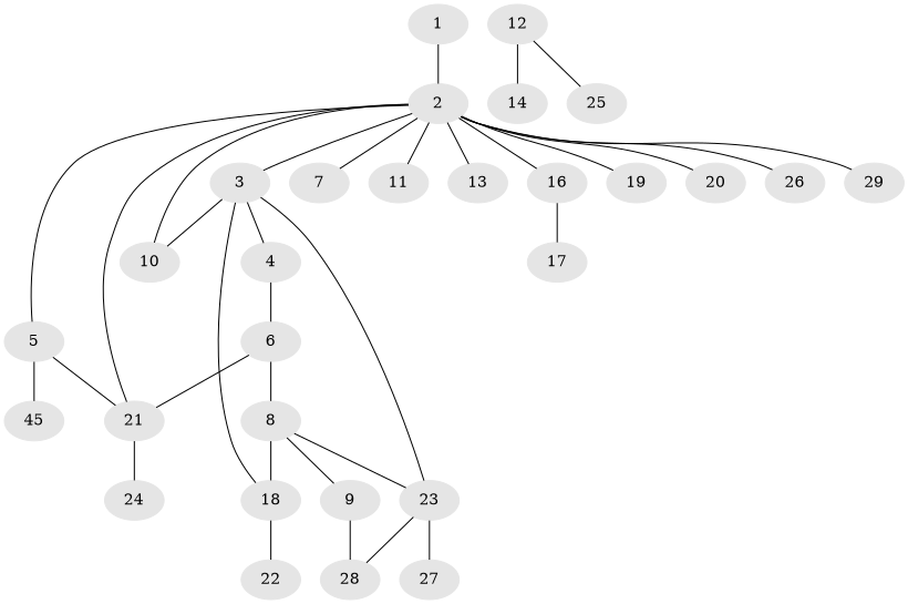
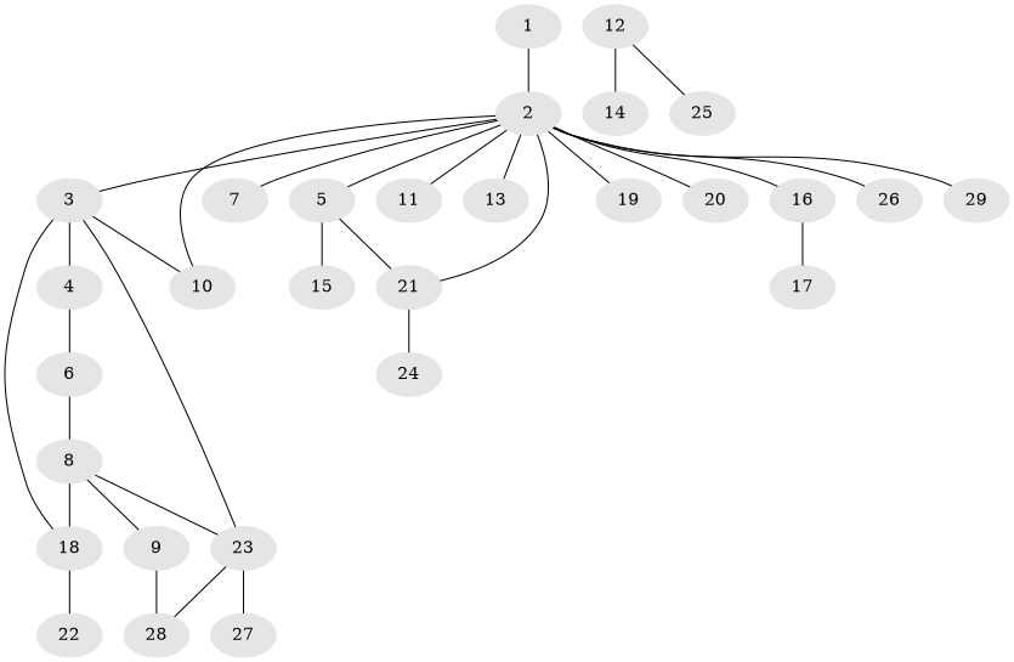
  graph {
    node [color=gray90 style=filled]
    edge [weight=1.0]
    1
    2
    3
    5
    7
    10
    11
    13
    16
    19
    20
    21
    26
    29
    4
    18
    23
-   15 [label=45]
+   15
    17
    24
    6
    22
    27
    28
    8
    9
    12
    14
    25
    1 -- 2
    2 -- 3
    2 -- 5
    2 -- 7
    2 -- 10
    2 -- 11
    2 -- 13
    2 -- 16
    2 -- 19
    2 -- 20
    2 -- 21
    2 -- 26
    2 -- 29
    3 -- 10
    3 -- 4 [weight=4.0]
    3 -- 18
    3 -- 23
    5 -- 21 [weight=2.0]
    5 -- 15 [weight=3.0]
    16 -- 17
    21 -- 24
    4 -- 6
    18 -- 22
    23 -- 27
    23 -- 28
-   6 -- 21 [weight=3.0]
    6 -- 8
    8 -- 18 [weight=7.0]
    8 -- 23
    8 -- 9
    9 -- 28
    12 -- 14 [weight=3.0]
    12 -- 25
  }
